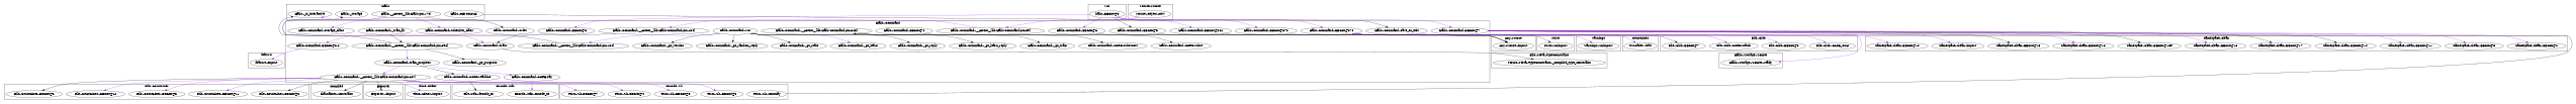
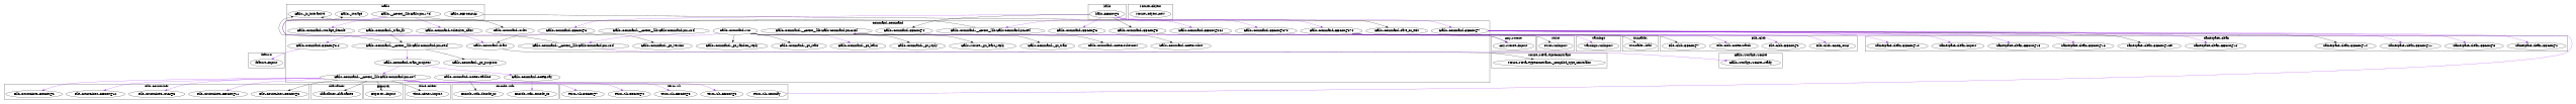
  digraph {
    edge [color=purple]
    "File::CountLines::BEGIN@8"
    "File::CountLines::BEGIN@11"
-   "File::CountLines::BEGIN@3"
+   "File::CountLines::BEGIN@3" [label="File::CountLines::CSH@3"]
    "File::CountLines::BEGIN@12"
    "File::CountLines::BEGIN@2"
    "warnings::unimport"
-   "charnames::charnames" [label="charnames::constraint"]
+   "charnames::charnames"
    "strict::unimport"
    "XSLoader::load"
    "File::Glob::GLOB_CSH"
    "File::Glob::BEGIN@3"
    "File::Glob::CORE:match"
    "File::Glob::BEGIN@7"
    "Exporter::import"
    "Term::Sk::BEGIN@4"
    "Term::Sk::BEGIN@7"
    "Term::Sk::BEGIN@6"
    "Term::Sk::commify"
    "Term::Sk::BEGIN@3"
    "Hailo::Storage::SQLite::ready"
    "Hailo::Command::__ANON__[lib/Hailo/Command.pm:59]"
    "Hailo::Command::BEGIN@5"
    "Hailo::Command::_go_random_reply"
    "Hailo::Command::tokenizer_class"
    "Hailo::Command::train_progress"
    "Hailo::Command::BEGIN@242"
    "Hailo::Command::_go_progress"
    "Hailo::Command::BEGIN@370"
    "Hailo::Command::BEGIN@374"
    "Hailo::Command::brain"
    "Hailo::Command::save_on_exit"
    "Hailo::Command::BEGIN@7"
    "Hailo::Command::order"
    "Hailo::Command::__ANON__[lib/Hailo/Command.pm:325]"
    "Hailo::Command::__ANON__[lib/Hailo/Command.pm:234]"
    "Hailo::Command::_go_learn"
    "Hailo::Command::__ANON__[lib/Hailo/Command.pm:154]"
    "Hailo::Command::CORE:subst"
    "Hailo::Command::BEGIN@3"
    "Hailo::Command::__ANON__[lib/Hailo/Command.pm:298]"
    "Hailo::Command::run"
-   "Hailo::Command::storage_class"
+   "Hailo::Command::storage_class" [label="Hailo::Command::storage_decode"]
    "Hailo::Command::_train_fh"
    "Hailo::Command::_go_reply"
    "Hailo::Command::CORE:say"
-   "Hailo::Command::_go_learn_reply"
+   "Hailo::Command::_go_learn_reply" [label="Hailo::Mouse::_go_learn_reply"]
    "Hailo::Command::_go_train"
    "Hailo::Command::BEGIN@4"
    "Hailo::Command::CORE:readline"
    "Hailo::Command::BEGIN@6"
    "Hailo::Command::_go_version"
    "Hailo::Command::_go_stats"
    "Hailo::Command::CORE:substcont"
    "Hailo::Command::__ANON__[lib/Hailo/Command.pm:307]"
    "Hailo::Command::BEGIN@3.2"
    "feature::import"
    "Mouse::Meta::TypeConstraint::_compiled_type_constraint"
    "Any::Moose::import"
    "Hailo::__ANON__[lib/Hailo.pm:170]"
    "Hailo::_is_interactive"
    "Hailo::DEMOLISH"
    "Hailo::_storage"
    "Encode::utf8::encode_xs"
-   "Encode::utf8::decode_xs" [label="File::utf8::decode_xs"]
+   "Encode::utf8::decode_xs"
    "hailo::BEGIN@8"
    "Mouse::Object::new"
    "Time::HiRes::import"
    "namespace::clean::BEGIN@11"
    "namespace::clean::BEGIN@14"
-   "namespace::clean::BEGIN@17"
    "namespace::clean::BEGIN@13"
    "namespace::clean::BEGIN@159"
    "namespace::clean::BEGIN@16"
    "namespace::clean::BEGIN@15"
    "namespace::clean::import"
    "namespace::clean::BEGIN@10"
    "namespace::clean::BEGIN@2"
    "namespace::clean::BEGIN@5"
    subgraph cluster_1 {
      label="File::CountLines"
      "File::CountLines::BEGIN@8"
      "File::CountLines::BEGIN@11"
      "File::CountLines::BEGIN@3"
      "File::CountLines::BEGIN@12"
      "File::CountLines::BEGIN@2"
    }
    subgraph cluster_2 {
      label=warnings
      "warnings::unimport"
    }
    subgraph cluster_3 {
-     label=compiled
+     label=charnames
      "charnames::charnames"
    }
    subgraph cluster_4 {
      label="strict"
      "strict::unimport"
    }
    subgraph cluster_5 {
-     label=CountLines
+     label=XSLoader
      "XSLoader::load"
    }
    subgraph cluster_6 {
      label="File::Glob"
      "File::Glob::GLOB_CSH"
      "File::Glob::BEGIN@3"
      "File::Glob::CORE:match"
      "File::Glob::BEGIN@7"
    }
    subgraph cluster_7 {
      label=Exporter
      "Exporter::import"
    }
    subgraph cluster_8 {
-     label="Encode::Sk"
+     label="Term::Sk"
      "Term::Sk::BEGIN@4"
      "Term::Sk::BEGIN@7"
      "Term::Sk::BEGIN@6"
      "Term::Sk::commify"
      "Term::Sk::BEGIN@3"
    }
    subgraph cluster_9 {
      label="Hailo::Storage::SQLite"
      "Hailo::Storage::SQLite::ready"
    }
    subgraph cluster_10 {
-     label="Hailo::Command"
+     label="Command::Command"
      "Hailo::Command::__ANON__[lib/Hailo/Command.pm:59]"
      "Hailo::Command::BEGIN@5"
      "Hailo::Command::_go_random_reply"
      "Hailo::Command::tokenizer_class"
      "Hailo::Command::train_progress"
      "Hailo::Command::BEGIN@242"
      "Hailo::Command::_go_progress"
      "Hailo::Command::BEGIN@370"
      "Hailo::Command::BEGIN@374"
      "Hailo::Command::brain"
      "Hailo::Command::save_on_exit"
      "Hailo::Command::BEGIN@7"
      "Hailo::Command::order"
      "Hailo::Command::__ANON__[lib/Hailo/Command.pm:325]"
      "Hailo::Command::__ANON__[lib/Hailo/Command.pm:234]"
      "Hailo::Command::_go_learn"
      "Hailo::Command::__ANON__[lib/Hailo/Command.pm:154]"
      "Hailo::Command::CORE:subst"
      "Hailo::Command::BEGIN@3"
      "Hailo::Command::__ANON__[lib/Hailo/Command.pm:298]"
      "Hailo::Command::run"
      "Hailo::Command::storage_class"
      "Hailo::Command::_train_fh"
      "Hailo::Command::_go_reply"
      "Hailo::Command::CORE:say"
      "Hailo::Command::_go_learn_reply"
      "Hailo::Command::_go_train"
      "Hailo::Command::BEGIN@4"
      "Hailo::Command::CORE:readline"
      "Hailo::Command::BEGIN@6"
      "Hailo::Command::_go_version"
      "Hailo::Command::_go_stats"
      "Hailo::Command::CORE:substcont"
      "Hailo::Command::__ANON__[lib/Hailo/Command.pm:307]"
      "Hailo::Command::BEGIN@3.2"
    }
    subgraph cluster_11 {
      label=feature
      "feature::import"
    }
    subgraph cluster_12 {
-     label="File::Meta::TypeConstraint"
+     label="Mouse::Meta::TypeConstraint"
      "Mouse::Meta::TypeConstraint::_compiled_type_constraint"
    }
    subgraph cluster_13 {
      label="Any::Moose"
      "Any::Moose::import"
    }
    subgraph cluster_14 {
      label=Hailo
      "Hailo::__ANON__[lib/Hailo.pm:170]"
      "Hailo::_is_interactive"
      "Hailo::DEMOLISH"
      "Hailo::_storage"
    }
    subgraph cluster_15 {
      label="Encode::utf8"
      "Encode::utf8::encode_xs"
      "Encode::utf8::decode_xs"
    }
    subgraph cluster_16 {
-     label=run
+     label=hailo
      "hailo::BEGIN@8"
    }
    subgraph cluster_17 {
-     label="Mouse::Moose"
+     label="Mouse::Object"
      "Mouse::Object::new"
    }
    subgraph cluster_18 {
      label="Time::HiRes"
      "Time::HiRes::import"
    }
    subgraph cluster_19 {
      label="namespace::clean"
      "namespace::clean::BEGIN@11"
      "namespace::clean::BEGIN@14"
-     "namespace::clean::BEGIN@17"
      "namespace::clean::BEGIN@13"
      "namespace::clean::BEGIN@159"
      "namespace::clean::BEGIN@16"
      "namespace::clean::BEGIN@15"
      "namespace::clean::import"
      "namespace::clean::BEGIN@10"
      "namespace::clean::BEGIN@2"
      "namespace::clean::BEGIN@5"
    }
-   "Term::Sk::commify" -> "Hailo::Command::__ANON__[lib/Hailo/Command.pm:325]" [color=black]
-   "Hailo::Command::__ANON__[lib/Hailo/Command.pm:59]" -> "Hailo::_is_interactive"
+   "Term::Sk::commify" -> "Hailo::Command::__ANON__[lib/Hailo/Command.pm:325]"
+   "Hailo::Command::__ANON__[lib/Hailo/Command.pm:59]" -> "Hailo::_is_interactive" [color=black]
    "Hailo::Command::BEGIN@5" -> "Any::Moose::import" [color=black]
    "Hailo::Command::train_progress" -> "Hailo::Command::CORE:say"
-   "Hailo::Command::train_progress" -> "Hailo::Command::CORE:readline" [color=black]
    "Hailo::Command::train_progress" -> "Hailo::Command::__ANON__[lib/Hailo/Command.pm:307]"
    "Hailo::Command::BEGIN@242" -> "strict::unimport" [color=black]
    "Hailo::Command::BEGIN@370" -> "warnings::unimport"
-   "Hailo::Command::BEGIN@374" -> "XSLoader::load"
+   "Hailo::Command::BEGIN@374" -> "XSLoader::load" [color=black]
    "Hailo::Command::BEGIN@374" -> "File::Glob::GLOB_CSH"
    "Hailo::Command::BEGIN@374" -> "File::Glob::BEGIN@3"
    "Hailo::Command::BEGIN@374" -> "File::Glob::CORE:match"
    "Hailo::Command::BEGIN@374" -> "File::Glob::BEGIN@7" [color=black]
    "Hailo::Command::brain" -> "Mouse::Meta::TypeConstraint::_compiled_type_constraint" [color=black]
    "Hailo::Command::BEGIN@7" -> "namespace::clean::BEGIN@11"
    "Hailo::Command::BEGIN@7" -> "namespace::clean::BEGIN@14" [color=black]
-   "Hailo::Command::BEGIN@7" -> "namespace::clean::BEGIN@17" [color=black]
    "Hailo::Command::BEGIN@7" -> "namespace::clean::BEGIN@13"
    "Hailo::Command::BEGIN@7" -> "namespace::clean::BEGIN@159" [color=black]
    "Hailo::Command::BEGIN@7" -> "namespace::clean::BEGIN@16"
-   "Hailo::Command::BEGIN@7" -> "namespace::clean::BEGIN@15" [color=black]
+   "Hailo::Command::BEGIN@7" -> "namespace::clean::BEGIN@15"
    "Hailo::Command::BEGIN@7" -> "namespace::clean::import"
    "Hailo::Command::BEGIN@7" -> "namespace::clean::BEGIN@10"
    "Hailo::Command::BEGIN@7" -> "namespace::clean::BEGIN@2"
    "Hailo::Command::BEGIN@7" -> "namespace::clean::BEGIN@5"
    "Hailo::Command::__ANON__[lib/Hailo/Command.pm:325]" -> "Hailo::Command::CORE:subst" [color=black]
    "Hailo::Command::__ANON__[lib/Hailo/Command.pm:325]" -> "Hailo::Command::CORE:substcont" [color=black]
-   "Hailo::Command::save_on_exit" -> "Hailo::Storage::SQLite::ready"
+   "Hailo::Command::__ANON__[lib/Hailo/Command.pm:234]" -> "Hailo::Storage::SQLite::ready"
    "Hailo::Command::__ANON__[lib/Hailo/Command.pm:234]" -> "Hailo::_storage" [color=black]
    "Hailo::Command::__ANON__[lib/Hailo/Command.pm:154]" -> "Hailo::Command::brain" [color=black]
    "Hailo::Command::BEGIN@3" -> "Hailo::Command::BEGIN@3.2"
    "Hailo::Command::__ANON__[lib/Hailo/Command.pm:298]" -> "Hailo::Command::train_progress"
    "Hailo::Command::__ANON__[lib/Hailo/Command.pm:298]" -> "Hailo::Command::_go_progress" [color=black]
    "Hailo::Command::__ANON__[lib/Hailo/Command.pm:298]" -> "Hailo::_is_interactive" [color=black]
    "Hailo::Command::run" -> "Hailo::Command::_go_random_reply" [color=black]
    "Hailo::Command::run" -> "Hailo::Command::__ANON__[lib/Hailo/Command.pm:234]"
    "Hailo::Command::run" -> "Hailo::Command::_go_learn"
    "Hailo::Command::run" -> "Hailo::Command::_go_reply" [color=black]
    "Hailo::Command::run" -> "Hailo::Command::_go_learn_reply" [color=black]
    "Hailo::Command::run" -> "Hailo::Command::_go_train" [color=black]
-   "Hailo::Command::run" -> "Hailo::Command::_go_version" [color=black]
+   "Hailo::Command::BEGIN@3" -> "Hailo::Command::_go_version" [color=black]
    "Hailo::Command::run" -> "Hailo::Command::_go_stats" [color=black]
    "Hailo::Command::_train_fh" -> "Hailo::Command::__ANON__[lib/Hailo/Command.pm:298]" [color=black]
    "Hailo::Command::CORE:say" -> "Encode::utf8::encode_xs"
-   "Hailo::Command::BEGIN@4" -> "Any::Moose::import" [color=black]
+   "Hailo::Command::BEGIN@4" -> "Any::Moose::import"
    "Hailo::Command::CORE:readline" -> "Encode::utf8::decode_xs" [color=black]
-   "Hailo::Command::BEGIN@6" -> "Any::Moose::import" [color=black]
    "Hailo::Command::__ANON__[lib/Hailo/Command.pm:307]" -> "File::CountLines::BEGIN@8" [color=black]
    "Hailo::Command::__ANON__[lib/Hailo/Command.pm:307]" -> "File::CountLines::BEGIN@11"
    "Hailo::Command::__ANON__[lib/Hailo/Command.pm:307]" -> "File::CountLines::BEGIN@3"
    "Hailo::Command::__ANON__[lib/Hailo/Command.pm:307]" -> "File::CountLines::BEGIN@12"
-   "Hailo::Command::__ANON__[lib/Hailo/Command.pm:307]" -> "File::CountLines::BEGIN@2" [color=black]
+   "Hailo::Command::__ANON__[lib/Hailo/Command.pm:307]" -> "File::CountLines::BEGIN@2"
    "Hailo::Command::__ANON__[lib/Hailo/Command.pm:307]" -> "charnames::charnames" [color=black]
    "Hailo::Command::__ANON__[lib/Hailo/Command.pm:307]" -> "Exporter::import" [color=black]
    "Hailo::Command::__ANON__[lib/Hailo/Command.pm:307]" -> "Term::Sk::BEGIN@4"
    "Hailo::Command::__ANON__[lib/Hailo/Command.pm:307]" -> "Term::Sk::BEGIN@7"
    "Hailo::Command::__ANON__[lib/Hailo/Command.pm:307]" -> "Term::Sk::BEGIN@6"
    "Hailo::Command::__ANON__[lib/Hailo/Command.pm:307]" -> "Term::Sk::BEGIN@3"
-   "Hailo::Command::__ANON__[lib/Hailo/Command.pm:307]" -> "Time::HiRes::import"
+   "Hailo::Command::__ANON__[lib/Hailo/Command.pm:307]" -> "Time::HiRes::import" [color=black]
    "Hailo::Command::BEGIN@3.2" -> "feature::import"
    "Hailo::__ANON__[lib/Hailo.pm:170]" -> "Hailo::Command::tokenizer_class"
    "Hailo::__ANON__[lib/Hailo.pm:170]" -> "Hailo::Command::brain"
    "Hailo::__ANON__[lib/Hailo.pm:170]" -> "Hailo::Command::order" [color=black]
    "Hailo::__ANON__[lib/Hailo.pm:170]" -> "Hailo::Command::storage_class"
    "Hailo::DEMOLISH" -> "Hailo::Command::save_on_exit" [color=black]
    "hailo::BEGIN@8" -> "Hailo::Command::BEGIN@5" [color=black]
    "hailo::BEGIN@8" -> "Hailo::Command::BEGIN@242"
    "hailo::BEGIN@8" -> "Hailo::Command::BEGIN@370"
    "hailo::BEGIN@8" -> "Hailo::Command::BEGIN@374"
    "hailo::BEGIN@8" -> "Hailo::Command::BEGIN@7"
    "hailo::BEGIN@8" -> "Hailo::Command::BEGIN@3"
+   "hailo::BEGIN@8" -> "Hailo::Command::BEGIN@4" [color=black]
    "hailo::BEGIN@8" -> "Hailo::Command::BEGIN@6"
    "Mouse::Object::new" -> "Hailo::Command::__ANON__[lib/Hailo/Command.pm:59]"
-   "Mouse::Object::new" -> "Hailo::Command::__ANON__[lib/Hailo/Command.pm:154]"
  }
